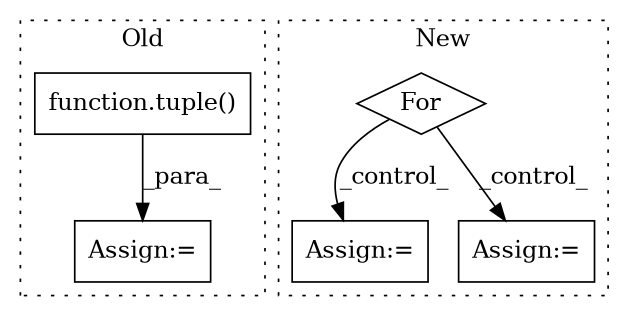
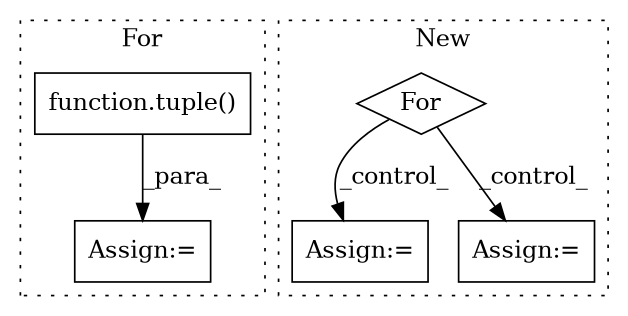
  digraph {
    node [a=68 l=3 shape=box]
    n1 [a=75 l="6,1" label="function.tuple()" s="422,435"]
    n2 [label="Assign:=" s=419]
    n3 [a=107 l="4,10" label=For s="463,484" shape=diamond]
    n4 [label="Assign:=" s=542]
    n5 [label="Assign:=" s=585]
    subgraph cluster_1 {
-     label=Old
+     label=For
      style=dotted
      n1
      n2
    }
    subgraph cluster_2 {
      label=New
      style=dotted
      n3
      n4
      n5
    }
    n1 -> n2 [label=_para_]
    n3 -> n4 [label=_control_]
    n3 -> n5 [label=_control_]
  }
